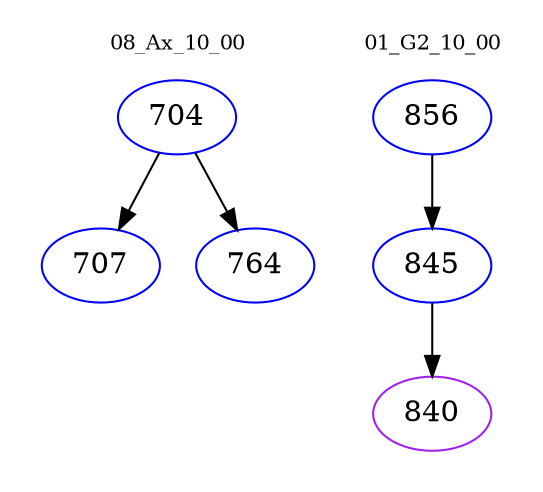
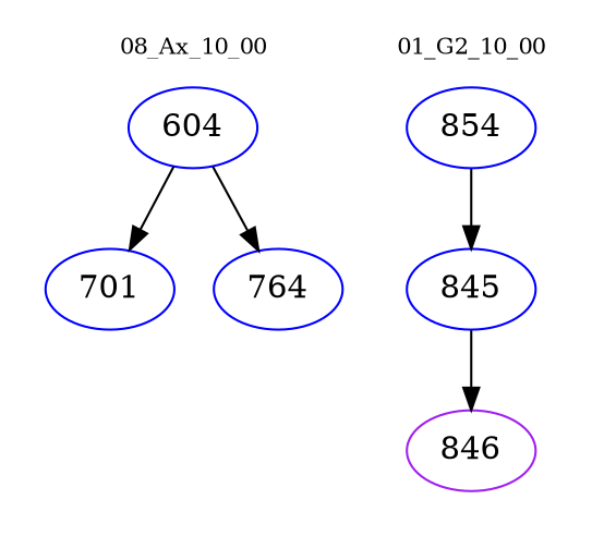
  digraph {
    node [color=blue]
    edge [color=black]
-   n1 [label=704]
-   n2 [label=707]
+   n1 [label=604]
+   n2 [label=701]
    n3 [label=764]
    n4 [label=845]
-   n5 [label=856]
-   n6 [color=purple label=840]
+   n5 [label=854]
+   n6 [color=purple label=846]
    subgraph cluster_1 {
      color=white
      fontsize=10
      label="08_Ax_10_00"
      n1
      n2
      n3
    }
    subgraph cluster_2 {
      color=white
      fontsize=10
      label="01_G2_10_00"
      n4
      n5
      n6
    }
    n1 -> n2
    n1 -> n3
    n4 -> n6
    n5 -> n4
  }
